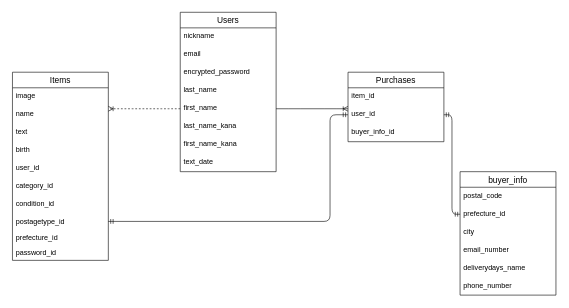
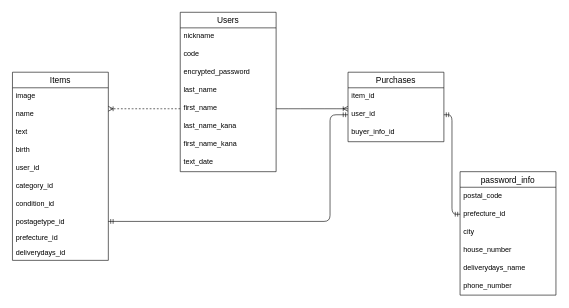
  <mxCell id="0" />
  <mxCell id="1" parent="0" />
  <mxCell id="2" value="Users" style="swimlane;fontStyle=0;childLayout=stackLayout;horizontal=1;startSize=26;horizontalStack=0;resizeParent=1;resizeParentMax=0;resizeLast=0;collapsible=1;marginBottom=0;align=center;fontSize=14;" vertex="1" parent="1"><mxGeometry x="300" y="20" width="160" height="266" as="geometry" /></mxCell>
  <mxCell id="3" value="nickname" style="text;strokeColor=none;fillColor=none;spacingLeft=4;spacingRight=4;overflow=hidden;rotatable=0;points=[[0,0.5],[1,0.5]];portConstraint=eastwest;fontSize=12;" vertex="1" parent="2"><mxGeometry y="26" width="160" height="30" as="geometry" /></mxCell>
- <mxCell id="4" value="email" style="text;strokeColor=none;fillColor=none;spacingLeft=4;spacingRight=4;overflow=hidden;rotatable=0;points=[[0,0.5],[1,0.5]];portConstraint=eastwest;fontSize=12;" vertex="1" parent="2"><mxGeometry y="56" width="160" height="30" as="geometry" /></mxCell>
+ <mxCell id="4" value="code" style="text;strokeColor=none;fillColor=none;spacingLeft=4;spacingRight=4;overflow=hidden;rotatable=0;points=[[0,0.5],[1,0.5]];portConstraint=eastwest;fontSize=12;" vertex="1" parent="2"><mxGeometry y="56" width="160" height="30" as="geometry" /></mxCell>
  <mxCell id="5" value="encrypted_password" style="text;strokeColor=none;fillColor=none;spacingLeft=4;spacingRight=4;overflow=hidden;rotatable=0;points=[[0,0.5],[1,0.5]];portConstraint=eastwest;fontSize=12;" vertex="1" parent="2"><mxGeometry y="86" width="160" height="30" as="geometry" /></mxCell>
  <mxCell id="6" value="last_name" style="text;strokeColor=none;fillColor=none;spacingLeft=4;spacingRight=4;overflow=hidden;rotatable=0;points=[[0,0.5],[1,0.5]];portConstraint=eastwest;fontSize=12;" vertex="1" parent="2"><mxGeometry y="116" width="160" height="30" as="geometry" /></mxCell>
  <mxCell id="7" value="first_name" style="text;strokeColor=none;fillColor=none;spacingLeft=4;spacingRight=4;overflow=hidden;rotatable=0;points=[[0,0.5],[1,0.5]];portConstraint=eastwest;fontSize=12;" vertex="1" parent="2"><mxGeometry y="146" width="160" height="30" as="geometry" /></mxCell>
  <mxCell id="8" value="last_name_kana" style="text;strokeColor=none;fillColor=none;spacingLeft=4;spacingRight=4;overflow=hidden;rotatable=0;points=[[0,0.5],[1,0.5]];portConstraint=eastwest;fontSize=12;" vertex="1" parent="2"><mxGeometry y="176" width="160" height="30" as="geometry" /></mxCell>
  <mxCell id="9" value="first_name_kana" style="text;strokeColor=none;fillColor=none;spacingLeft=4;spacingRight=4;overflow=hidden;rotatable=0;points=[[0,0.5],[1,0.5]];portConstraint=eastwest;fontSize=12;" vertex="1" parent="2"><mxGeometry y="206" width="160" height="30" as="geometry" /></mxCell>
  <mxCell id="10" value="text_date" style="text;strokeColor=none;fillColor=none;spacingLeft=4;spacingRight=4;overflow=hidden;rotatable=0;points=[[0,0.5],[1,0.5]];portConstraint=eastwest;fontSize=12;" vertex="1" parent="2"><mxGeometry y="236" width="160" height="30" as="geometry" /></mxCell>
  <mxCell id="11" value="Items" style="swimlane;fontStyle=0;childLayout=stackLayout;horizontal=1;startSize=26;horizontalStack=0;resizeParent=1;resizeParentMax=0;resizeLast=0;collapsible=1;marginBottom=0;align=center;fontSize=14;" vertex="1" parent="1"><mxGeometry x="20" y="120" width="160" height="314" as="geometry" /></mxCell>
  <mxCell id="12" value="image" style="text;strokeColor=none;fillColor=none;spacingLeft=4;spacingRight=4;overflow=hidden;rotatable=0;points=[[0,0.5],[1,0.5]];portConstraint=eastwest;fontSize=12;" vertex="1" parent="11"><mxGeometry y="26" width="160" height="30" as="geometry" /></mxCell>
  <mxCell id="13" value="name" style="text;strokeColor=none;fillColor=none;spacingLeft=4;spacingRight=4;overflow=hidden;rotatable=0;points=[[0,0.5],[1,0.5]];portConstraint=eastwest;fontSize=12;" vertex="1" parent="11"><mxGeometry y="56" width="160" height="30" as="geometry" /></mxCell>
  <mxCell id="14" value="text" style="text;strokeColor=none;fillColor=none;spacingLeft=4;spacingRight=4;overflow=hidden;rotatable=0;points=[[0,0.5],[1,0.5]];portConstraint=eastwest;fontSize=12;" vertex="1" parent="11"><mxGeometry y="86" width="160" height="30" as="geometry" /></mxCell>
  <mxCell id="15" value="birth" style="text;strokeColor=none;fillColor=none;spacingLeft=4;spacingRight=4;overflow=hidden;rotatable=0;points=[[0,0.5],[1,0.5]];portConstraint=eastwest;fontSize=12;" vertex="1" parent="11"><mxGeometry y="116" width="160" height="30" as="geometry" /></mxCell>
  <mxCell id="16" value="user_id" style="text;strokeColor=none;fillColor=none;spacingLeft=4;spacingRight=4;overflow=hidden;rotatable=0;points=[[0,0.5],[1,0.5]];portConstraint=eastwest;fontSize=12;" vertex="1" parent="11"><mxGeometry y="146" width="160" height="30" as="geometry" /></mxCell>
  <mxCell id="17" value="category_id" style="text;strokeColor=none;fillColor=none;spacingLeft=4;spacingRight=4;overflow=hidden;rotatable=0;points=[[0,0.5],[1,0.5]];portConstraint=eastwest;fontSize=12;" vertex="1" parent="11"><mxGeometry y="176" width="160" height="30" as="geometry" /></mxCell>
  <mxCell id="18" value="condition_id" style="text;strokeColor=none;fillColor=none;spacingLeft=4;spacingRight=4;overflow=hidden;rotatable=0;points=[[0,0.5],[1,0.5]];portConstraint=eastwest;fontSize=12;" vertex="1" parent="11"><mxGeometry y="206" width="160" height="30" as="geometry" /></mxCell>
  <mxCell id="19" value="postagetype_id" style="text;strokeColor=none;fillColor=none;align=left;verticalAlign=top;spacingLeft=4;spacingRight=4;overflow=hidden;rotatable=0;points=[[0,0.5],[1,0.5]];portConstraint=eastwest;" vertex="1" parent="11"><mxGeometry y="236" width="160" height="26" as="geometry" /></mxCell>
  <mxCell id="20" value="prefecture_id" style="text;strokeColor=none;fillColor=none;align=left;verticalAlign=top;spacingLeft=4;spacingRight=4;overflow=hidden;rotatable=0;points=[[0,0.5],[1,0.5]];portConstraint=eastwest;" vertex="1" parent="11"><mxGeometry y="262" width="160" height="26" as="geometry" /></mxCell>
- <mxCell id="21" value="password_id" style="text;strokeColor=none;fillColor=none;align=left;verticalAlign=top;spacingLeft=4;spacingRight=4;overflow=hidden;rotatable=0;points=[[0,0.5],[1,0.5]];portConstraint=eastwest;" vertex="1" parent="11"><mxGeometry y="288" width="160" height="26" as="geometry" /></mxCell>
+ <mxCell id="21" value="deliverydays_id" style="text;strokeColor=none;fillColor=none;align=left;verticalAlign=top;spacingLeft=4;spacingRight=4;overflow=hidden;rotatable=0;points=[[0,0.5],[1,0.5]];portConstraint=eastwest;" vertex="1" parent="11"><mxGeometry y="288" width="160" height="26" as="geometry" /></mxCell>
  <mxCell id="22" value="Purchases" style="swimlane;fontStyle=0;childLayout=stackLayout;horizontal=1;startSize=26;horizontalStack=0;resizeParent=1;resizeParentMax=0;resizeLast=0;collapsible=1;marginBottom=0;align=center;fontSize=14;" vertex="1" parent="1"><mxGeometry x="580" y="120" width="160" height="116" as="geometry" /></mxCell>
  <mxCell id="23" value="item_id" style="text;strokeColor=none;fillColor=none;spacingLeft=4;spacingRight=4;overflow=hidden;rotatable=0;points=[[0,0.5],[1,0.5]];portConstraint=eastwest;fontSize=12;" vertex="1" parent="22"><mxGeometry y="26" width="160" height="30" as="geometry" /></mxCell>
  <mxCell id="24" value="user_id" style="text;strokeColor=none;fillColor=none;spacingLeft=4;spacingRight=4;overflow=hidden;rotatable=0;points=[[0,0.5],[1,0.5]];portConstraint=eastwest;fontSize=12;" vertex="1" parent="22"><mxGeometry y="56" width="160" height="30" as="geometry" /></mxCell>
  <mxCell id="25" value="buyer_info_id" style="text;strokeColor=none;fillColor=none;spacingLeft=4;spacingRight=4;overflow=hidden;rotatable=0;points=[[0,0.5],[1,0.5]];portConstraint=eastwest;fontSize=12;" vertex="1" parent="22"><mxGeometry y="86" width="160" height="30" as="geometry" /></mxCell>
  <mxCell id="26" value="" style="edgeStyle=entityRelationEdgeStyle;fontSize=12;html=1;endArrow=ERoneToMany;exitX=0;exitY=0.5;exitDx=0;exitDy=0;entryX=1;entryY=0.167;entryDx=0;entryDy=0;entryPerimeter=0;dashed=1;" edge="1" parent="1" source="7" target="13"><mxGeometry width="100" height="100" relative="1" as="geometry"><mxPoint x="330" y="290" as="sourcePoint" /><mxPoint x="430" y="190" as="targetPoint" /></mxGeometry></mxCell>
  <mxCell id="27" value="" style="edgeStyle=orthogonalEdgeStyle;fontSize=12;html=1;endArrow=ERmandOne;startArrow=ERmandOne;exitX=1;exitY=0.5;exitDx=0;exitDy=0;entryX=0;entryY=0.5;entryDx=0;entryDy=0;" edge="1" parent="1" source="19" target="24"><mxGeometry width="100" height="100" relative="1" as="geometry"><mxPoint x="190" y="360" as="sourcePoint" /><mxPoint x="570" y="359" as="targetPoint" /><Array as="points"><mxPoint x="550" y="369" /><mxPoint x="550" y="191" /></Array></mxGeometry></mxCell>
  <mxCell id="28" value="" style="edgeStyle=entityRelationEdgeStyle;fontSize=12;html=1;endArrow=ERoneToMany;exitX=1;exitY=0.5;exitDx=0;exitDy=0;" edge="1" parent="1" source="7"><mxGeometry width="100" height="100" relative="1" as="geometry"><mxPoint x="490" y="270.5" as="sourcePoint" /><mxPoint x="580" y="181" as="targetPoint" /></mxGeometry></mxCell>
- <mxCell id="29" value="buyer_info" style="swimlane;fontStyle=0;childLayout=stackLayout;horizontal=1;startSize=26;horizontalStack=0;resizeParent=1;resizeParentMax=0;resizeLast=0;collapsible=1;marginBottom=0;align=center;fontSize=14;" vertex="1" parent="1"><mxGeometry x="767" y="286" width="160" height="206" as="geometry" /></mxCell>
+ <mxCell id="29" value="password_info" style="swimlane;fontStyle=0;childLayout=stackLayout;horizontal=1;startSize=26;horizontalStack=0;resizeParent=1;resizeParentMax=0;resizeLast=0;collapsible=1;marginBottom=0;align=center;fontSize=14;" vertex="1" parent="1"><mxGeometry x="767" y="286" width="160" height="206" as="geometry" /></mxCell>
  <mxCell id="30" value="postal_code" style="text;strokeColor=none;fillColor=none;spacingLeft=4;spacingRight=4;overflow=hidden;rotatable=0;points=[[0,0.5],[1,0.5]];portConstraint=eastwest;fontSize=12;" vertex="1" parent="29"><mxGeometry y="26" width="160" height="30" as="geometry" /></mxCell>
  <mxCell id="31" value="prefecture_id" style="text;strokeColor=none;fillColor=none;spacingLeft=4;spacingRight=4;overflow=hidden;rotatable=0;points=[[0,0.5],[1,0.5]];portConstraint=eastwest;fontSize=12;" vertex="1" parent="29"><mxGeometry y="56" width="160" height="30" as="geometry" /></mxCell>
  <mxCell id="32" value="city" style="text;strokeColor=none;fillColor=none;spacingLeft=4;spacingRight=4;overflow=hidden;rotatable=0;points=[[0,0.5],[1,0.5]];portConstraint=eastwest;fontSize=12;" vertex="1" parent="29"><mxGeometry y="86" width="160" height="30" as="geometry" /></mxCell>
- <mxCell id="33" value="email_number" style="text;strokeColor=none;fillColor=none;spacingLeft=4;spacingRight=4;overflow=hidden;rotatable=0;points=[[0,0.5],[1,0.5]];portConstraint=eastwest;fontSize=12;" vertex="1" parent="29"><mxGeometry y="116" width="160" height="30" as="geometry" /></mxCell>
+ <mxCell id="33" value="house_number" style="text;strokeColor=none;fillColor=none;spacingLeft=4;spacingRight=4;overflow=hidden;rotatable=0;points=[[0,0.5],[1,0.5]];portConstraint=eastwest;fontSize=12;" vertex="1" parent="29"><mxGeometry y="116" width="160" height="30" as="geometry" /></mxCell>
  <mxCell id="34" value="deliverydays_name" style="text;strokeColor=none;fillColor=none;spacingLeft=4;spacingRight=4;overflow=hidden;rotatable=0;points=[[0,0.5],[1,0.5]];portConstraint=eastwest;fontSize=12;" vertex="1" parent="29"><mxGeometry y="146" width="160" height="30" as="geometry" /></mxCell>
  <mxCell id="35" value="phone_number" style="text;strokeColor=none;fillColor=none;spacingLeft=4;spacingRight=4;overflow=hidden;rotatable=0;points=[[0,0.5],[1,0.5]];portConstraint=eastwest;fontSize=12;" vertex="1" parent="29"><mxGeometry y="176" width="160" height="30" as="geometry" /></mxCell>
  <mxCell id="36" value="" style="edgeStyle=orthogonalEdgeStyle;fontSize=12;html=1;endArrow=ERmandOne;startArrow=ERmandOne;exitX=1;exitY=0.5;exitDx=0;exitDy=0;entryX=0;entryY=0.5;entryDx=0;entryDy=0;" edge="1" parent="1" source="24" target="31"><mxGeometry width="100" height="100" relative="1" as="geometry"><mxPoint x="290" y="398" as="sourcePoint" /><mxPoint x="690" y="220" as="targetPoint" /></mxGeometry></mxCell>
